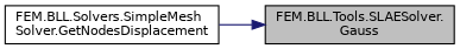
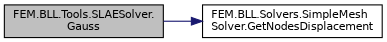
  digraph {
    rankdir=RL
    node [color=black fontname=Helvetica fontsize=10 shape=record style=filled]
    n1 [fillcolor=grey75 fontcolor=black height=0.2 label="FEM.BLL.Tools.SLAESolver.\lGauss" width=0.4]
    n2 [fillcolor=white height=0.2 label="FEM.BLL.Solvers.SimpleMesh\lSolver.GetNodesDisplacement" width=0.4]
-   n1 -> n2 [color=midnightblue dir=back fontname=Helvetica fontsize=10 labelfontname=Helvetica labelfontsize=10 style=solid]
+   n2 -> n1 [color=midnightblue dir=back fontname=Helvetica fontsize=10 labelfontname=Helvetica labelfontsize=10 style=solid]
  }
